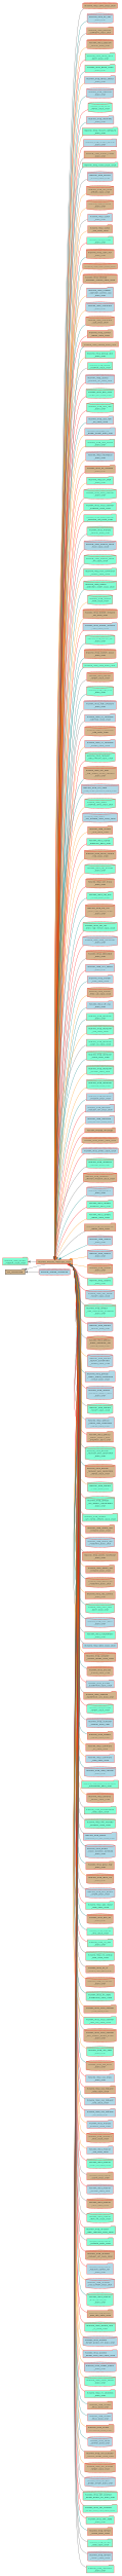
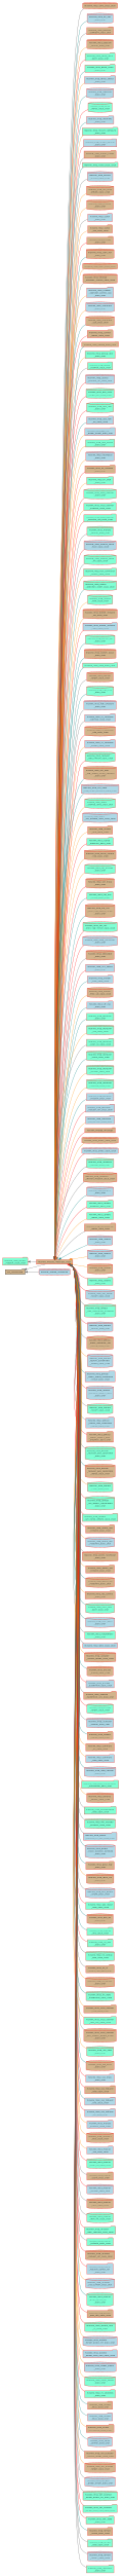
  digraph {
    fontname="Comic Neue"
    rankdir=LR
    node [color=red fillcolor=aquamarine fontname="Comic Neue" fontsize=10 shape=cylinder style=filled]
    edge [color=darkorange dir=back fontname="Comic Neue" fontsize=10 labelfontname=Helvetica labelfontsize=10 style=solid]
    n1 [color=black fillcolor=tan fontcolor=black height=0.2 label=crc_accumulate shape=folder width=0.4]
    n2 [fillcolor=tan height=0.2 label=mavlink_finalize_message_chan shape=folder width=0.4]
    n3 [fillcolor=lightblue height=0.2 label=mavlink_update_checksum width=0.4]
    n4 [fillcolor=tan height=0.2 label=mavlink_msg_ahrs_pack_chan width=0.4]
    n5 [fillcolor=lightblue height=0.2 label="mavlink_msg_ap_adc\l_pack_chan" width=0.4]
    n6 [fillcolor=tan height=0.2 label="mavlink_msg_digicam\l_configure_pack_chan" shape=folder width=0.4]
    n7 [fillcolor=tan height=0.2 label="mavlink_msg_digicam\l_control_pack_chan" width=0.4]
    n8 [height=0.2 label="mavlink_msg_fence_fetch\l_point_pack_chan" shape=folder width=0.4]
    n9 [height=0.2 label="mavlink_msg_fence_point\l_pack_chan" shape=folder width=0.4]
    n10 [fillcolor=lightblue height=0.2 label="mavlink_msg_fence_status\l_pack_chan" shape=folder width=0.4]
    n11 [fillcolor=lightblue height=0.2 label="mavlink_msg_hwstatus\l_pack_chan" width=0.4]
    n12 [height=0.2 label="mavlink_msg_limits\l_status_pack_chan" width=0.4]
    n13 [fillcolor=lightblue height=0.2 label="mavlink_msg_meminfo\l_pack_chan" shape=folder width=0.4]
    n14 [height=0.2 label="mavlink_msg_mount_configure\l_pack_chan" shape=folder width=0.4]
    n15 [fillcolor=lightblue height=0.2 label="mavlink_msg_mount_control\l_pack_chan" shape=folder width=0.4]
    n16 [fillcolor=tan height=0.2 label="mavlink_msg_mount_status\l_pack_chan" shape=folder width=0.4]
    n17 [height=0.2 label=mavlink_msg_radio_pack_chan shape=folder width=0.4]
    n18 [fillcolor=lightblue height=0.2 label="mavlink_msg_sensor\l_offsets_pack_chan" width=0.4]
    n19 [fillcolor=tan height=0.2 label="mavlink_msg_set_mag\l_offsets_pack_chan" width=0.4]
    n20 [fillcolor=tan height=0.2 label="mavlink_msg_simstate\l_pack_chan" width=0.4]
    n21 [fillcolor=lightblue height=0.2 label="mavlink_msg_action\l_pack_chan" shape=folder width=0.4]
    n22 [fillcolor=tan height=0.2 label="mavlink_msg_action\l_ack_pack_chan" shape=folder width=0.4]
-   n23 [height=0.2 label="mavlink_msg_attitude\l_pack_chan" shape=folder width=0.4]
+   n23 [fillcolor=tan height=0.2 label="mavlink_msg_attitude\l_pack_chan" shape=folder width=0.4]
    n24 [fillcolor=tan height=0.2 label="mavlink_msg_auth_key\l_pack_chan" width=0.4]
    n25 [fillcolor=tan height=0.2 label=mavlink_msg_boot_pack_chan width=0.4]
    n26 [fillcolor=tan height=0.2 label="mavlink_msg_change\l_operator_control_pack_chan" width=0.4]
    n27 [fillcolor=lightblue height=0.2 label="mavlink_msg_change\l_operator_control_ack\l_pack_chan" shape=folder width=0.4]
    n28 [fillcolor=lightblue height=0.2 label="mavlink_msg_command\l_pack_chan" width=0.4]
    n29 [fillcolor=tan height=0.2 label="mavlink_msg_command\l_ack_pack_chan" width=0.4]
    n30 [fillcolor=tan height=0.2 label="mavlink_msg_control\l_status_pack_chan" shape=folder width=0.4]
    n31 [fillcolor=tan height=0.2 label=mavlink_msg_debug_pack_chan shape=folder width=0.4]
    n32 [height=0.2 label="mavlink_msg_debug_vect\l_pack_chan" shape=folder width=0.4]
    n33 [height=0.2 label="mavlink_msg_global\l_position_pack_chan" shape=folder width=0.4]
    n34 [fillcolor=lightblue height=0.2 label="mavlink_msg_global\l_position_int_pack_chan" width=0.4]
    n35 [height=0.2 label="mavlink_msg_gps_local\l_origin_set_pack_chan" width=0.4]
    n36 [height=0.2 label="mavlink_msg_gps_raw\l_pack_chan" width=0.4]
    n37 [fillcolor=lightblue height=0.2 label="mavlink_msg_gps_raw\l_int_pack_chan" shape=folder width=0.4]
    n38 [fillcolor=lightblue height=0.2 label="mavlink_msg_gps_set\l_global_origin_pack_chan" shape=folder width=0.4]
    n39 [height=0.2 label="mavlink_msg_gps_status\l_pack_chan" shape=folder width=0.4]
    n40 [fillcolor=lightblue height=0.2 label="mavlink_msg_heartbeat\l_pack_chan" width=0.4]
    n41 [fillcolor=tan height=0.2 label="mavlink_msg_hil_controls\l_pack_chan" shape=folder width=0.4]
    n42 [height=0.2 label="mavlink_msg_hil_state\l_pack_chan" shape=folder width=0.4]
    n43 [height=0.2 label="mavlink_msg_local_position\l_pack_chan" width=0.4]
    n44 [height=0.2 label="mavlink_msg_local_position\l_setpoint_pack_chan" shape=folder width=0.4]
    n45 [height=0.2 label="mavlink_msg_local_position\l_setpoint_set_pack_chan" shape=folder width=0.4]
    n46 [height=0.2 label="mavlink_msg_manual\l_control_pack_chan" width=0.4]
    n47 [fillcolor=lightblue height=0.2 label="mavlink_msg_named_value\l_float_pack_chan" width=0.4]
    n48 [height=0.2 label="mavlink_msg_named_value\l_int_pack_chan" width=0.4]
    n49 [height=0.2 label="mavlink_msg_nav_controller\l_output_pack_chan" shape=folder width=0.4]
    n50 [height=0.2 label="mavlink_msg_object\l_detection_event_pack_chan" width=0.4]
    n51 [height=0.2 label="mavlink_msg_optical\l_flow_pack_chan" width=0.4]
    n52 [fillcolor=tan height=0.2 label="mavlink_msg_param_request\l_list_pack_chan" width=0.4]
    n53 [fillcolor=lightblue height=0.2 label="mavlink_msg_param_request\l_read_pack_chan" shape=folder width=0.4]
    n54 [height=0.2 label="mavlink_msg_param_set\l_pack_chan" width=0.4]
    n55 [fillcolor=tan height=0.2 label="mavlink_msg_param_value\l_pack_chan" width=0.4]
    n56 [height=0.2 label=mavlink_msg_ping_pack_chan shape=folder width=0.4]
    n57 [fillcolor=tan height=0.2 label="mavlink_msg_position\l_target_pack_chan" width=0.4]
    n58 [height=0.2 label="mavlink_msg_raw_imu\l_pack_chan" width=0.4]
    n59 [fillcolor=lightblue height=0.2 label="mavlink_msg_raw_pressure\l_pack_chan" width=0.4]
    n60 [fillcolor=lightblue height=0.2 label="mavlink_msg_rc_channels\l_override_pack_chan" shape=folder width=0.4]
    n61 [fillcolor=tan height=0.2 label="mavlink_msg_rc_channels\l_raw_pack_chan" width=0.4]
    n62 [fillcolor=lightblue height=0.2 label="mavlink_msg_rc_channels\l_scaled_pack_chan" shape=folder width=0.4]
    n63 [height=0.2 label="mavlink_msg_request\l_data_stream_pack_chan" width=0.4]
    n64 [fillcolor=tan height=0.2 label="mavlink_msg_roll_pitch\l_yaw_speed_thrust_setpoint\l_pack_chan" width=0.4]
    n65 [fillcolor=lightblue height=0.2 label="mavlink_msg_roll_pitch\l_yaw_thrust_setpoint_pack_chan" width=0.4]
    n66 [height=0.2 label="mavlink_msg_safety\l_allowed_area_pack_chan" width=0.4]
    n67 [fillcolor=lightblue height=0.2 label="mavlink_msg_safety\l_set_allowed_area_pack_chan" width=0.4]
    n68 [fillcolor=tan height=0.2 label="mavlink_msg_scaled\l_imu_pack_chan" shape=folder width=0.4]
    n69 [height=0.2 label="mavlink_msg_scaled\l_pressure_pack_chan" shape=folder width=0.4]
    n70 [fillcolor=tan height=0.2 label="mavlink_msg_servo_output\l_raw_pack_chan" width=0.4]
    n71 [height=0.2 label="mavlink_msg_set_altitude\l_pack_chan" width=0.4]
    n72 [fillcolor=tan height=0.2 label="mavlink_msg_set_mode\l_pack_chan" width=0.4]
    n73 [height=0.2 label="mavlink_msg_set_nav\l_mode_pack_chan" shape=folder width=0.4]
    n74 [fillcolor=tan height=0.2 label="mavlink_msg_set_roll\l_pitch_yaw_speed_thrust\l_pack_chan" width=0.4]
    n75 [height=0.2 label="mavlink_msg_set_roll\l_pitch_yaw_thrust_pack_chan" width=0.4]
    n76 [fillcolor=lightblue height=0.2 label="mavlink_msg_state_correction\l_pack_chan" width=0.4]
    n77 [fillcolor=tan height=0.2 label="mavlink_msg_statustext\l_pack_chan" width=0.4]
    n78 [fillcolor=lightblue height=0.2 label="mavlink_msg_sys_status\l_pack_chan" shape=folder width=0.4]
    n79 [fillcolor=lightblue height=0.2 label="mavlink_msg_system\l_time_pack_chan" shape=folder width=0.4]
    n80 [fillcolor=tan height=0.2 label="mavlink_msg_system\l_time_utc_pack_chan" width=0.4]
    n81 [fillcolor=lightblue height=0.2 label="mavlink_msg_vfr_hud\l_pack_chan" shape=folder width=0.4]
    n82 [height=0.2 label="mavlink_msg_waypoint\l_pack_chan" shape=folder width=0.4]
    n83 [height=0.2 label="mavlink_msg_waypoint\l_ack_pack_chan" width=0.4]
    n84 [height=0.2 label="mavlink_msg_waypoint\l_clear_all_pack_chan" shape=folder width=0.4]
    n85 [height=0.2 label="mavlink_msg_waypoint\l_count_pack_chan" width=0.4]
    n86 [height=0.2 label="mavlink_msg_waypoint\l_current_pack_chan" width=0.4]
    n87 [height=0.2 label="mavlink_msg_waypoint\l_reached_pack_chan" width=0.4]
    n88 [fillcolor=lightblue height=0.2 label="mavlink_msg_waypoint\l_request_pack_chan" shape=folder width=0.4]
    n89 [fillcolor=lightblue height=0.2 label="mavlink_msg_waypoint\l_request_list_pack_chan" shape=folder width=0.4]
    n90 [fillcolor=lightblue height=0.2 label="mavlink_msg_waypoint\l_set_current_pack_chan" shape=folder width=0.4]
    n91 [fillcolor=tan height=0.2 label=mavlink_finalize_message shape=folder width=0.4]
    n92 [fillcolor=tan height=0.2 label=mavlink_msg_ahrs2_pack_chan width=0.4]
    n93 [fillcolor=lightblue height=0.2 label=mavlink_msg_ahrs3_pack_chan width=0.4]
    n94 [height=0.2 label="mavlink_msg_airspeed\l_autocal_pack_chan" width=0.4]
    n95 [fillcolor=tan height=0.2 label="mavlink_msg_autopilot\l_version_request_pack_chan" width=0.4]
    n96 [fillcolor=lightblue height=0.2 label="mavlink_msg_battery2\l_pack_chan" width=0.4]
    n97 [height=0.2 label="mavlink_msg_camera\l_feedback_pack_chan" shape=folder width=0.4]
    n98 [height=0.2 label="mavlink_msg_camera\l_status_pack_chan" shape=folder width=0.4]
    n99 [fillcolor=tan height=0.2 label="mavlink_msg_compassmot\l_status_pack_chan" shape=folder width=0.4]
    n100 [fillcolor=lightblue height=0.2 label="mavlink_msg_data16\l_pack_chan" width=0.4]
    n101 [fillcolor=lightblue height=0.2 label="mavlink_msg_data32\l_pack_chan" width=0.4]
    n102 [fillcolor=tan height=0.2 label="mavlink_msg_data64\l_pack_chan" width=0.4]
    n103 [height=0.2 label="mavlink_msg_data96\l_pack_chan" shape=folder width=0.4]
    n104 [fillcolor=lightblue height=0.2 label="mavlink_msg_ekf_status\l_report_pack_chan" width=0.4]
    n105 [height=0.2 label="mavlink_msg_gimbal\l_axis_calibration_progress\l_pack_chan" width=0.4]
    n106 [fillcolor=lightblue height=0.2 label="mavlink_msg_gimbal\l_control_pack_chan" width=0.4]
    n107 [fillcolor=tan height=0.2 label="mavlink_msg_gimbal\l_erase_firmware_and\l_config_pack_chan" width=0.4]
    n108 [fillcolor=lightblue height=0.2 label="mavlink_msg_gimbal\l_factory_parameters\l_loaded_pack_chan" width=0.4]
    n109 [fillcolor=lightblue height=0.2 label="mavlink_msg_gimbal\l_home_offset_calibration\l_result_pack_chan" shape=folder width=0.4]
    n110 [fillcolor=lightblue height=0.2 label="mavlink_msg_gimbal\l_perform_factory_tests\l_pack_chan" width=0.4]
    n111 [height=0.2 label="mavlink_msg_gimbal\l_report_pack_chan" width=0.4]
    n112 [fillcolor=lightblue height=0.2 label="mavlink_msg_gimbal\l_report_axis_calibration\l_status_pack_chan" shape=folder width=0.4]
    n113 [fillcolor=tan height=0.2 label="mavlink_msg_gimbal\l_report_factory_tests\l_progress_pack_chan" shape=folder width=0.4]
    n114 [height=0.2 label="mavlink_msg_gimbal\l_request_axis_calibration\l_pack_chan" width=0.4]
    n115 [fillcolor=tan height=0.2 label="mavlink_msg_gimbal\l_request_axis_calibration\l_status_pack_chan" width=0.4]
    n116 [height=0.2 label="mavlink_msg_gimbal\l_reset_pack_chan" width=0.4]
    n117 [height=0.2 label="mavlink_msg_gimbal\l_set_factory_parameters\l_pack_chan" width=0.4]
    n118 [height=0.2 label="mavlink_msg_gimbal\l_set_home_offsets_pack_chan" shape=folder width=0.4]
    n119 [fillcolor=tan height=0.2 label="mavlink_msg_gopro_get\l_request_pack_chan" shape=folder width=0.4]
    n120 [fillcolor=lightblue height=0.2 label="mavlink_msg_gopro_get\l_response_pack_chan" width=0.4]
    n121 [fillcolor=tan height=0.2 label="mavlink_msg_gopro_heartbeat\l_pack_chan" width=0.4]
    n122 [fillcolor=tan height=0.2 label="mavlink_msg_gopro_set\l_request_pack_chan" shape=folder width=0.4]
    n123 [fillcolor=tan height=0.2 label="mavlink_msg_gopro_set\l_response_pack_chan" width=0.4]
    n124 [fillcolor=tan height=0.2 label="mavlink_msg_led_control\l_pack_chan" shape=folder width=0.4]
    n125 [height=0.2 label="mavlink_msg_rally_fetch\l_point_pack_chan" width=0.4]
    n126 [fillcolor=lightblue height=0.2 label="mavlink_msg_rally_point\l_pack_chan" width=0.4]
    n127 [height=0.2 label="mavlink_msg_rangefinder\l_pack_chan" shape=folder width=0.4]
    n128 [fillcolor=lightblue height=0.2 label=mavlink_msg_wind_pack_chan shape=folder width=0.4]
    n129 [fillcolor=tan height=0.2 label="mavlink_msg_actuator\l_control_target_pack_chan" width=0.4]
    n130 [fillcolor=tan height=0.2 label="mavlink_msg_att_pos\l_mocap_pack_chan" width=0.4]
    n131 [fillcolor=lightblue height=0.2 label="mavlink_msg_attitude\l_quaternion_pack_chan" shape=folder width=0.4]
    n132 [fillcolor=tan height=0.2 label="mavlink_msg_attitude\l_quaternion_cov_pack_chan" shape=folder width=0.4]
    n133 [height=0.2 label="mavlink_msg_attitude\l_target_pack_chan" width=0.4]
    n134 [fillcolor=lightblue height=0.2 label="mavlink_msg_autopilot\l_version_pack_chan" width=0.4]
    n135 [fillcolor=tan height=0.2 label="mavlink_msg_battery\l_status_pack_chan" shape=folder width=0.4]
    n136 [fillcolor=tan height=0.2 label="mavlink_msg_command\l_int_pack_chan" shape=folder width=0.4]
    n137 [fillcolor=lightblue height=0.2 label="mavlink_msg_command\l_long_pack_chan" shape=folder width=0.4]
    n138 [fillcolor=lightblue height=0.2 label="mavlink_msg_data_stream\l_pack_chan" width=0.4]
    n139 [height=0.2 label="mavlink_msg_data_transmission\l_handshake_pack_chan" shape=folder width=0.4]
    n140 [fillcolor=tan height=0.2 label="mavlink_msg_distance\l_sensor_pack_chan" width=0.4]
    n141 [height=0.2 label="mavlink_msg_encapsulated\l_data_pack_chan" shape=folder width=0.4]
    n142 [height=0.2 label="mavlink_msg_file_transfer\l_protocol_pack_chan" width=0.4]
    n143 [fillcolor=lightblue height=0.2 label="mavlink_msg_global\l_position_int_cov_pack_chan" shape=folder width=0.4]
    n144 [fillcolor=lightblue height=0.2 label="mavlink_msg_global\l_vision_position_estimate\l_pack_chan" width=0.4]
    n145 [fillcolor=tan height=0.2 label="mavlink_msg_gps2_raw\l_pack_chan" shape=folder width=0.4]
    n146 [fillcolor=tan height=0.2 label="mavlink_msg_gps2_rtk\l_pack_chan" width=0.4]
    n147 [fillcolor=lightblue height=0.2 label="mavlink_msg_gps_global\l_origin_pack_chan" width=0.4]
    n148 [height=0.2 label="mavlink_msg_gps_inject\l_data_pack_chan" shape=folder width=0.4]
    n149 [fillcolor=tan height=0.2 label="mavlink_msg_gps_rtk\l_pack_chan" width=0.4]
    n150 [height=0.2 label="mavlink_msg_highres\l_imu_pack_chan" shape=folder width=0.4]
    n151 [height=0.2 label="mavlink_msg_hil_gps\l_pack_chan" shape=folder width=0.4]
    n152 [height=0.2 label="mavlink_msg_hil_optical\l_flow_pack_chan" width=0.4]
    n153 [fillcolor=tan height=0.2 label="mavlink_msg_hil_rc\l_inputs_raw_pack_chan" shape=folder width=0.4]
    n154 [fillcolor=tan height=0.2 label="mavlink_msg_hil_sensor\l_pack_chan" width=0.4]
    n155 [height=0.2 label="mavlink_msg_hil_state\l_quaternion_pack_chan" width=0.4]
    n156 [fillcolor=tan height=0.2 label="mavlink_msg_local_position\l_ned_pack_chan" shape=folder width=0.4]
    n157 [height=0.2 label="mavlink_msg_local_position\l_ned_cov_pack_chan" shape=folder width=0.4]
    n158 [fillcolor=tan height=0.2 label="mavlink_msg_local_position\l_ned_system_global_offset\l_pack_chan" width=0.4]
    n159 [height=0.2 label="mavlink_msg_log_data\l_pack_chan" width=0.4]
    n160 [fillcolor=tan height=0.2 label="mavlink_msg_log_entry\l_pack_chan" width=0.4]
    n161 [fillcolor=lightblue height=0.2 label="mavlink_msg_log_erase\l_pack_chan" shape=folder width=0.4]
    n162 [fillcolor=tan height=0.2 label="mavlink_msg_log_request\l_data_pack_chan" shape=folder width=0.4]
    n163 [fillcolor=lightblue height=0.2 label="mavlink_msg_log_request\l_end_pack_chan" shape=folder width=0.4]
    n164 [fillcolor=lightblue height=0.2 label="mavlink_msg_log_request\l_list_pack_chan" shape=folder width=0.4]
    n165 [fillcolor=lightblue height=0.2 label="mavlink_msg_manual\l_setpoint_pack_chan" shape=folder width=0.4]
    n166 [fillcolor=tan height=0.2 label="mavlink_msg_memory\l_vect_pack_chan" width=0.4]
    n167 [fillcolor=lightblue height=0.2 label="mavlink_msg_mission\l_ack_pack_chan" shape=folder width=0.4]
    n168 [height=0.2 label="mavlink_msg_mission\l_clear_all_pack_chan" width=0.4]
    n169 [fillcolor=tan height=0.2 label="mavlink_msg_mission\l_count_pack_chan" shape=folder width=0.4]
    n170 [fillcolor=lightblue height=0.2 label="mavlink_msg_mission\l_current_pack_chan" width=0.4]
    n171 [fillcolor=tan height=0.2 label="mavlink_msg_mission\l_item_pack_chan" width=0.4]
    n172 [height=0.2 label="mavlink_msg_mission\l_item_int_pack_chan" width=0.4]
    n173 [height=0.2 label="mavlink_msg_mission\l_item_reached_pack_chan" shape=folder width=0.4]
    n174 [height=0.2 label="mavlink_msg_mission\l_request_pack_chan" shape=folder width=0.4]
    n175 [fillcolor=tan height=0.2 label="mavlink_msg_mission\l_request_list_pack_chan" width=0.4]
    n176 [fillcolor=lightblue height=0.2 label="mavlink_msg_mission\l_request_partial_list\l_pack_chan" shape=folder width=0.4]
    n177 [fillcolor=lightblue height=0.2 label="mavlink_msg_mission\l_set_current_pack_chan" width=0.4]
    n178 [height=0.2 label="mavlink_msg_mission\l_write_partial_list\l_pack_chan" width=0.4]
    n179 [fillcolor=tan height=0.2 label="mavlink_msg_optical\l_flow_rad_pack_chan" shape=folder width=0.4]
    n180 [height=0.2 label="mavlink_msg_param_map\l_rc_pack_chan" width=0.4]
    n181 [fillcolor=lightblue height=0.2 label="mavlink_msg_position\l_target_global_int_pack_chan" width=0.4]
    n182 [fillcolor=lightblue height=0.2 label="mavlink_msg_position\l_target_local_ned_pack_chan" shape=folder width=0.4]
    n183 [fillcolor=lightblue height=0.2 label="mavlink_msg_power_status\l_pack_chan" width=0.4]
    n184 [height=0.2 label="mavlink_msg_radio_status\l_pack_chan" width=0.4]
    n185 [height=0.2 label="mavlink_msg_rc_channels\l_pack_chan" shape=folder width=0.4]
    n186 [fillcolor=tan height=0.2 label="mavlink_msg_scaled\l_imu2_pack_chan" shape=folder width=0.4]
    n187 [fillcolor=lightblue height=0.2 label="mavlink_msg_scaled\l_imu3_pack_chan" shape=folder width=0.4]
    n188 [fillcolor=tan height=0.2 label="mavlink_msg_scaled\l_pressure2_pack_chan" shape=folder width=0.4]
    n189 [fillcolor=lightblue height=0.2 label="mavlink_msg_serial\l_control_pack_chan" width=0.4]
    n190 [fillcolor=tan height=0.2 label="mavlink_msg_set_actuator\l_control_target_pack_chan" shape=folder width=0.4]
    n191 [fillcolor=tan height=0.2 label="mavlink_msg_set_attitude\l_target_pack_chan" width=0.4]
    n192 [fillcolor=lightblue height=0.2 label="mavlink_msg_set_gps\l_global_origin_pack_chan" width=0.4]
    n193 [height=0.2 label="mavlink_msg_set_position\l_target_global_int_pack_chan" width=0.4]
    n194 [height=0.2 label="mavlink_msg_set_position\l_target_local_ned_pack_chan" shape=folder width=0.4]
    n195 [height=0.2 label="mavlink_msg_sim_state\l_pack_chan" shape=folder width=0.4]
    n196 [fillcolor=tan height=0.2 label="mavlink_msg_terrain\l_check_pack_chan" shape=folder width=0.4]
    n197 [height=0.2 label="mavlink_msg_terrain\l_data_pack_chan" shape=folder width=0.4]
    n198 [fillcolor=lightblue height=0.2 label="mavlink_msg_terrain\l_report_pack_chan" width=0.4]
    n199 [height=0.2 label="mavlink_msg_timesync\l_pack_chan" shape=folder width=0.4]
    n200 [height=0.2 label="mavlink_msg_terrain\l_request_pack_chan" shape=folder width=0.4]
    n1 -> n2 [color=gray40]
    n1 -> n3 [color=gray40]
    n2 -> n4 [color=gray40]
    n2 -> n5 [color=teal]
    n2 -> n6 [color=gray40]
    n2 -> n7
    n2 -> n8 [color=red]
    n2 -> n9 [color=teal]
    n2 -> n10
    n2 -> n11 [color=teal]
    n2 -> n12 [color=red]
    n2 -> n13 [color=teal]
    n2 -> n14
    n2 -> n15 [color=red]
    n2 -> n16 [color=gray40]
    n2 -> n17 [color=teal]
    n2 -> n18 [color=gray40]
    n2 -> n19
    n2 -> n20
    n2 -> n21 [color=gray40]
    n2 -> n22
    n2 -> n23 [color=red]
    n2 -> n24 [color=teal]
    n2 -> n25
    n2 -> n26 [color=gray40]
    n2 -> n27
    n2 -> n28
    n2 -> n29 [color=teal]
    n2 -> n30 [color=red]
    n2 -> n31 [color=teal]
    n2 -> n32
    n2 -> n33 [color=gray40]
    n2 -> n34 [color=red]
    n2 -> n35 [color=red]
    n2 -> n36 [color=red]
    n2 -> n37 [color=teal]
    n2 -> n38
    n2 -> n39
    n2 -> n40
    n2 -> n41 [color=red]
    n2 -> n42
    n2 -> n43 [color=red]
    n2 -> n44
    n2 -> n45 [color=red]
    n2 -> n46 [color=gray40]
    n2 -> n47 [color=red]
    n2 -> n48 [color=gray40]
    n2 -> n49
    n2 -> n50 [color=teal]
    n2 -> n51
    n2 -> n52
    n2 -> n53 [color=red]
    n2 -> n54 [color=teal]
    n2 -> n55 [color=teal]
    n2 -> n56 [color=teal]
    n2 -> n57 [color=gray40]
    n2 -> n58 [color=teal]
    n2 -> n59 [color=gray40]
    n2 -> n60 [color=gray40]
    n2 -> n61 [color=red]
    n2 -> n62
    n2 -> n63 [color=red]
    n2 -> n64 [color=teal]
    n2 -> n65 [color=teal]
    n2 -> n66
    n2 -> n67
    n2 -> n68
    n2 -> n69 [color=red]
    n2 -> n70
    n2 -> n71
    n2 -> n72 [color=red]
    n2 -> n73 [color=teal]
    n2 -> n74 [color=teal]
    n2 -> n75 [color=red]
    n2 -> n76 [color=red]
    n2 -> n77 [color=gray40]
    n2 -> n78 [color=red]
    n2 -> n79 [color=teal]
    n2 -> n80
    n2 -> n81 [color=teal]
    n2 -> n82 [color=teal]
    n2 -> n83
    n2 -> n84 [color=gray40]
    n2 -> n85 [color=teal]
    n2 -> n86
    n2 -> n87
    n2 -> n88 [color=teal]
    n2 -> n89 [color=red]
    n2 -> n90
    n2 -> n91 [color=red]
    n2 -> n92
    n2 -> n93 [color=red]
    n2 -> n94 [color=gray40]
    n2 -> n95 [color=gray40]
    n2 -> n96 [color=teal]
    n2 -> n97 [color=red]
    n2 -> n98
    n2 -> n99 [color=gray40]
    n2 -> n100 [color=teal]
    n2 -> n101
    n2 -> n102
    n2 -> n103 [color=red]
    n2 -> n104 [color=red]
    n2 -> n105 [color=gray40]
    n2 -> n106 [color=red]
    n2 -> n107 [color=gray40]
    n2 -> n108
    n2 -> n109 [color=teal]
    n2 -> n110 [color=red]
    n2 -> n111 [color=gray40]
    n2 -> n112 [color=gray40]
    n2 -> n113 [color=red]
    n2 -> n114 [color=gray40]
    n2 -> n115 [color=teal]
    n2 -> n116
    n2 -> n117 [color=red]
    n2 -> n118 [color=red]
    n2 -> n119 [color=red]
    n2 -> n120
    n2 -> n121 [color=gray40]
    n2 -> n122
    n2 -> n123 [color=teal]
    n2 -> n124
    n2 -> n125 [color=teal]
    n2 -> n126 [color=teal]
    n2 -> n127 [color=gray40]
    n2 -> n128 [color=gray40]
    n2 -> n129
    n2 -> n130 [color=teal]
    n2 -> n131 [color=red]
    n2 -> n132 [color=gray40]
    n2 -> n133 [color=red]
    n2 -> n134 [color=gray40]
    n2 -> n135 [color=teal]
    n2 -> n136
    n2 -> n137
    n2 -> n138 [color=teal]
    n2 -> n139
    n2 -> n140
    n2 -> n141 [color=gray40]
    n2 -> n142 [color=gray40]
    n2 -> n143 [color=gray40]
    n2 -> n144 [color=teal]
    n2 -> n145 [color=teal]
    n2 -> n146
    n2 -> n147 [color=gray40]
    n2 -> n148 [color=red]
    n2 -> n149 [color=teal]
    n2 -> n150 [color=teal]
    n2 -> n151 [color=red]
    n2 -> n152 [color=gray40]
    n2 -> n153 [color=gray40]
    n2 -> n154
    n2 -> n155 [color=teal]
    n2 -> n156
    n2 -> n157
    n2 -> n158 [color=gray40]
    n2 -> n159
    n2 -> n160 [color=teal]
    n2 -> n161 [color=red]
    n2 -> n162 [color=red]
    n2 -> n163 [color=teal]
    n2 -> n164 [color=red]
    n2 -> n165
    n2 -> n166
    n2 -> n167
    n2 -> n168 [color=red]
    n2 -> n169 [color=gray40]
    n2 -> n170 [color=red]
    n2 -> n171 [color=gray40]
    n2 -> n172 [color=gray40]
    n2 -> n173 [color=red]
    n2 -> n174 [color=gray40]
    n2 -> n175 [color=red]
    n2 -> n176 [color=red]
    n2 -> n177
    n2 -> n178 [color=teal]
    n2 -> n179 [color=red]
    n2 -> n180 [color=red]
    n2 -> n181
    n2 -> n182
    n2 -> n183
    n2 -> n184
    n2 -> n185 [color=red]
    n2 -> n186 [color=teal]
    n2 -> n187 [color=teal]
    n2 -> n188
    n2 -> n189 [color=teal]
    n2 -> n190 [color=gray40]
    n2 -> n191
    n2 -> n192 [color=gray40]
    n2 -> n193 [color=gray40]
    n2 -> n194 [color=red]
    n2 -> n195 [color=red]
    n2 -> n196 [color=teal]
    n2 -> n197 [color=gray40]
    n2 -> n198 [color=gray40]
    n2 -> n199 [color=gray40]
    n200 -> n2 [color=gray40]
  }
